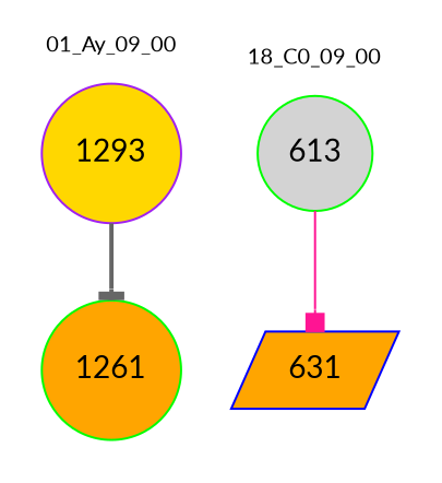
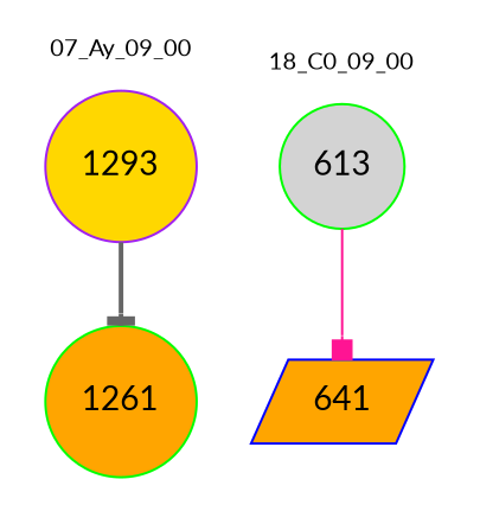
  digraph {
    fontname=Lato
    node [color=green fillcolor=orange fontname=Lato shape=circle style=filled]
    edge [fontname=Lato]
    n1 [color=purple fillcolor=gold label=1293]
    n2 [label=1261]
    n3 [fillcolor=lightgrey label=613]
-   n4 [color=blue label=631 shape=parallelogram]
+   n4 [color=blue label=641 shape=parallelogram]
    subgraph cluster_1 {
      color=white
      fontsize=10
-     label="01_Ay_09_00"
+     label="07_Ay_09_00"
      n1
      n2
    }
    subgraph cluster_2 {
      color=white
      fontsize=10
      label="18_C0_09_00"
      n3
      n4
    }
    n1 -> n2 [arrowhead=tee color=gray40 style=bold]
    n3 -> n4 [arrowhead=box color=deeppink style=solid]
  }
